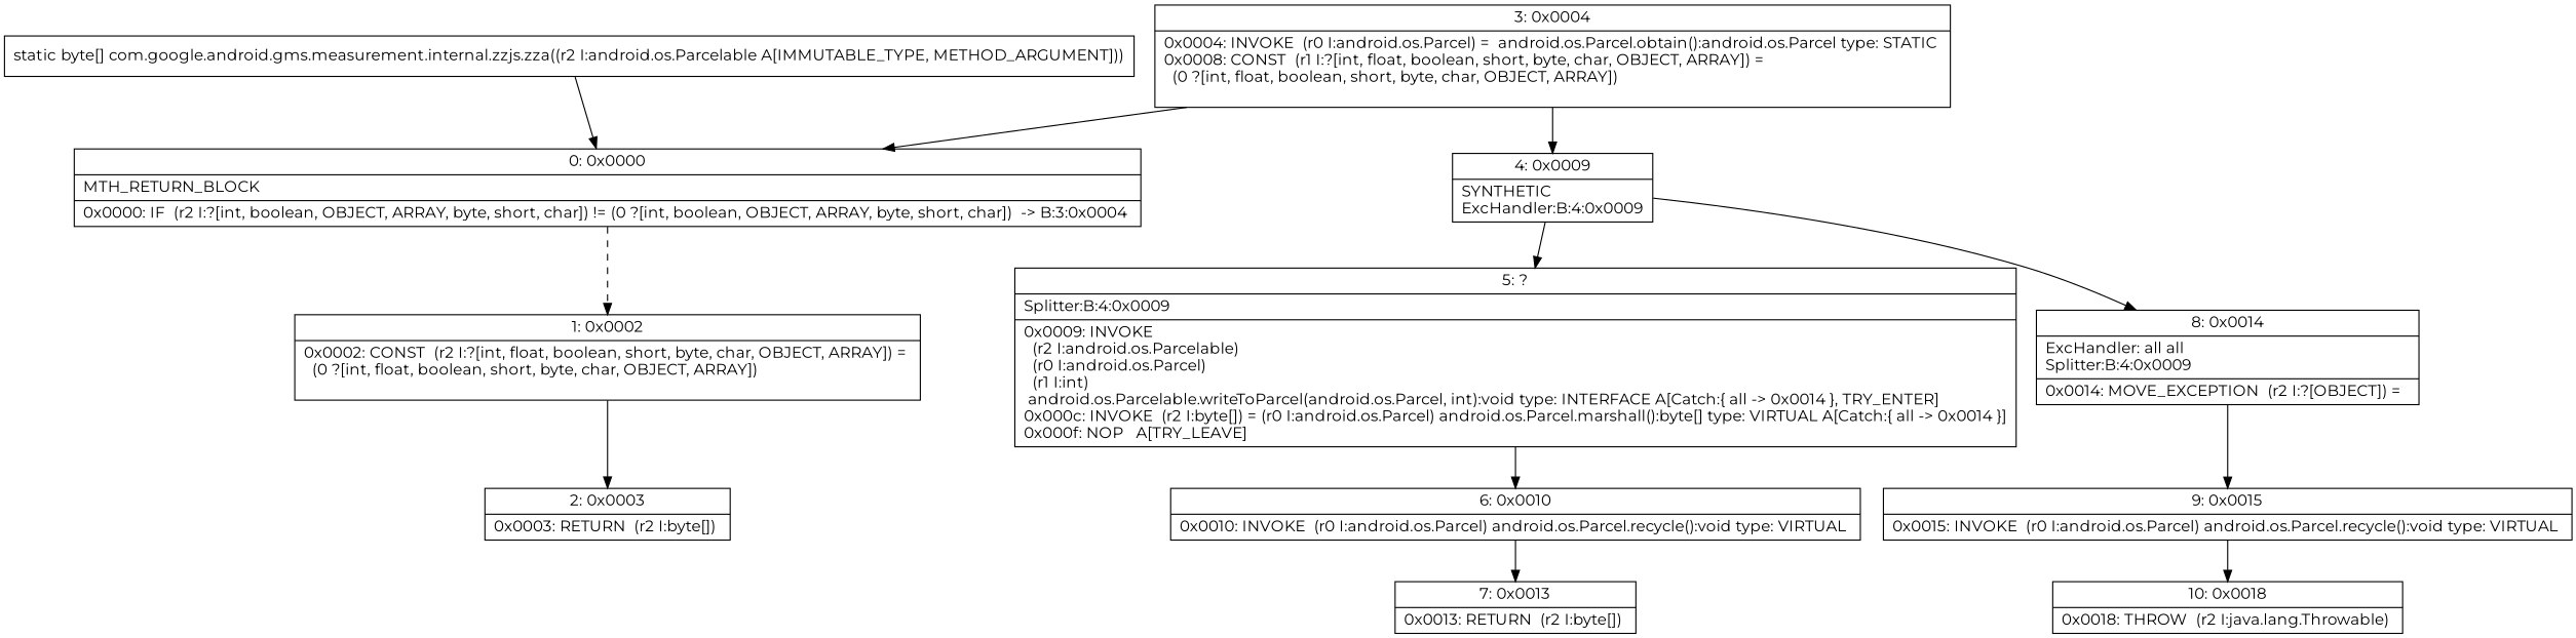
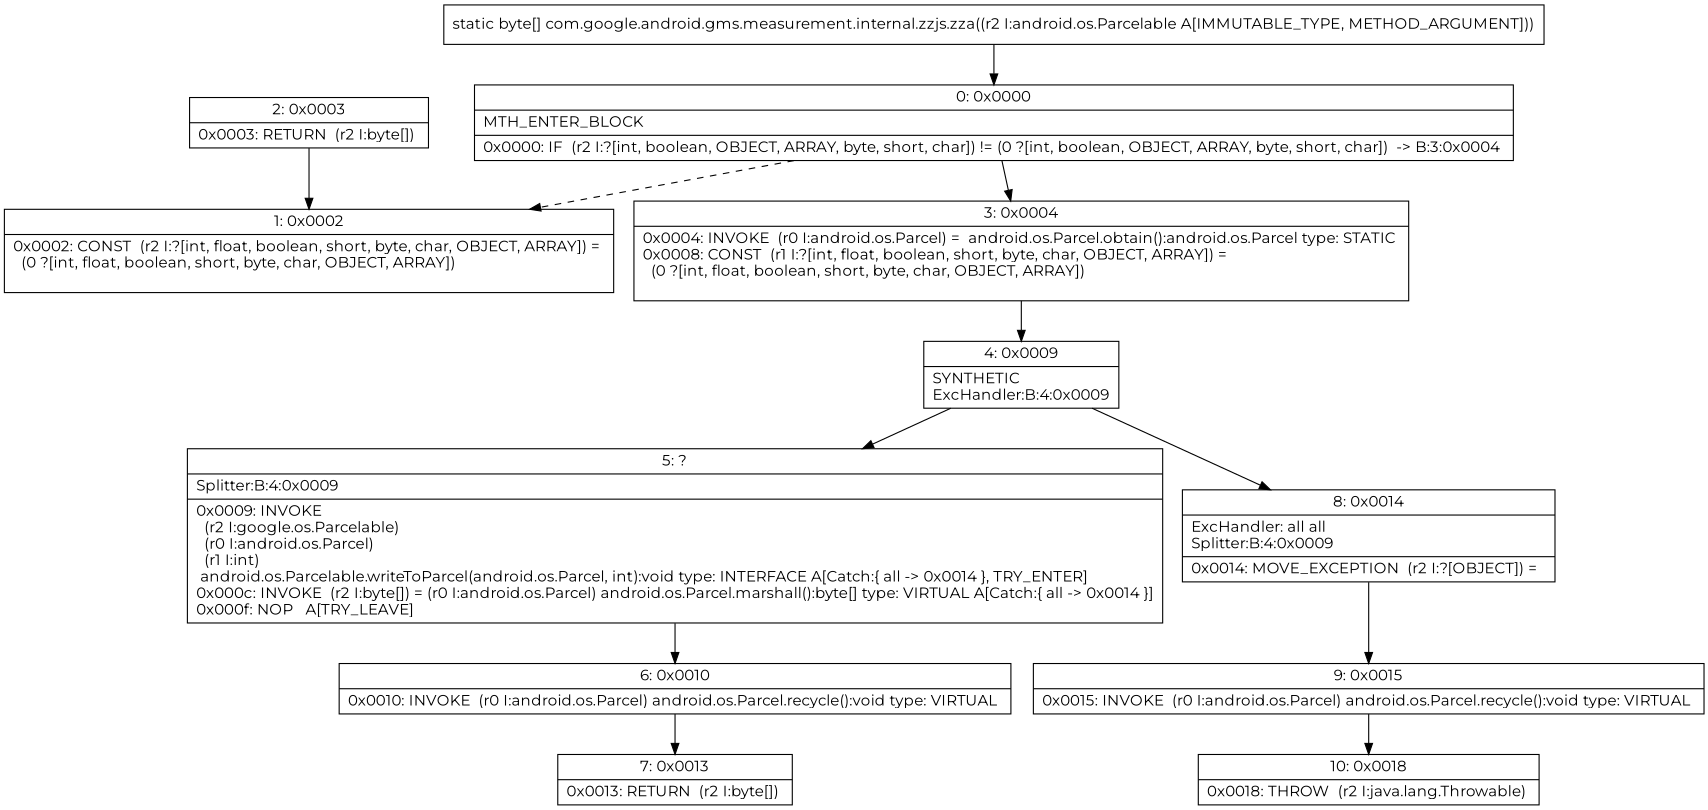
  digraph {
    fontname=Montserrat
    node [fontname=Montserrat shape=record]
    edge [fontname=Montserrat]
-   n1 [label="{0\:\ 0x0000|MTH_RETURN_BLOCK\l|0x0000: IF  (r2 I:?[int, boolean, OBJECT, ARRAY, byte, short, char]) != (0 ?[int, boolean, OBJECT, ARRAY, byte, short, char])  \-\> B:3:0x0004 \l}"]
+   n1 [label="{0\:\ 0x0000|MTH_ENTER_BLOCK\l|0x0000: IF  (r2 I:?[int, boolean, OBJECT, ARRAY, byte, short, char]) != (0 ?[int, boolean, OBJECT, ARRAY, byte, short, char])  \-\> B:3:0x0004 \l}"]
    n2 [label="{1\:\ 0x0002|0x0002: CONST  (r2 I:?[int, float, boolean, short, byte, char, OBJECT, ARRAY]) = \l  (0 ?[int, float, boolean, short, byte, char, OBJECT, ARRAY])\l \l}"]
    n3 [label="{3\:\ 0x0004|0x0004: INVOKE  (r0 I:android.os.Parcel) =  android.os.Parcel.obtain():android.os.Parcel type: STATIC \l0x0008: CONST  (r1 I:?[int, float, boolean, short, byte, char, OBJECT, ARRAY]) = \l  (0 ?[int, float, boolean, short, byte, char, OBJECT, ARRAY])\l \l}"]
    n4 [label="{2\:\ 0x0003|0x0003: RETURN  (r2 I:byte[]) \l}"]
    n5 [label="{4\:\ 0x0009|SYNTHETIC\lExcHandler:B:4:0x0009\l}"]
-   n6 [label="{5\:\ ?|Splitter:B:4:0x0009\l|0x0009: INVOKE  \l  (r2 I:android.os.Parcelable)\l  (r0 I:android.os.Parcel)\l  (r1 I:int)\l android.os.Parcelable.writeToParcel(android.os.Parcel, int):void type: INTERFACE A[Catch:\{ all \-\> 0x0014 \}, TRY_ENTER]\l0x000c: INVOKE  (r2 I:byte[]) = (r0 I:android.os.Parcel) android.os.Parcel.marshall():byte[] type: VIRTUAL A[Catch:\{ all \-\> 0x0014 \}]\l0x000f: NOP   A[TRY_LEAVE]\l}"]
+   n6 [label="{5\:\ ?|Splitter:B:4:0x0009\l|0x0009: INVOKE  \l  (r2 I:google.os.Parcelable)\l  (r0 I:android.os.Parcel)\l  (r1 I:int)\l android.os.Parcelable.writeToParcel(android.os.Parcel, int):void type: INTERFACE A[Catch:\{ all \-\> 0x0014 \}, TRY_ENTER]\l0x000c: INVOKE  (r2 I:byte[]) = (r0 I:android.os.Parcel) android.os.Parcel.marshall():byte[] type: VIRTUAL A[Catch:\{ all \-\> 0x0014 \}]\l0x000f: NOP   A[TRY_LEAVE]\l}"]
    n7 [label="{8\:\ 0x0014|ExcHandler: all all\lSplitter:B:4:0x0009\l|0x0014: MOVE_EXCEPTION  (r2 I:?[OBJECT]) =  \l}"]
    n8 [label="{6\:\ 0x0010|0x0010: INVOKE  (r0 I:android.os.Parcel) android.os.Parcel.recycle():void type: VIRTUAL \l}"]
    n9 [label="{9\:\ 0x0015|0x0015: INVOKE  (r0 I:android.os.Parcel) android.os.Parcel.recycle():void type: VIRTUAL \l}"]
    n10 [label="{7\:\ 0x0013|0x0013: RETURN  (r2 I:byte[]) \l}"]
    n11 [label="{10\:\ 0x0018|0x0018: THROW  (r2 I:java.lang.Throwable) \l}"]
    n12 [label="{static byte[] com.google.android.gms.measurement.internal.zzjs.zza((r2 I:android.os.Parcelable A[IMMUTABLE_TYPE, METHOD_ARGUMENT])) }"]
    n1 -> n2 [style=dashed]
-   n3 -> n1
-   n2 -> n4
+   n1 -> n3
+   n4 -> n2
    n3 -> n5
    n5 -> n6
    n5 -> n7
    n6 -> n8
    n7 -> n9
    n8 -> n10
    n9 -> n11
    n12 -> n1
  }
